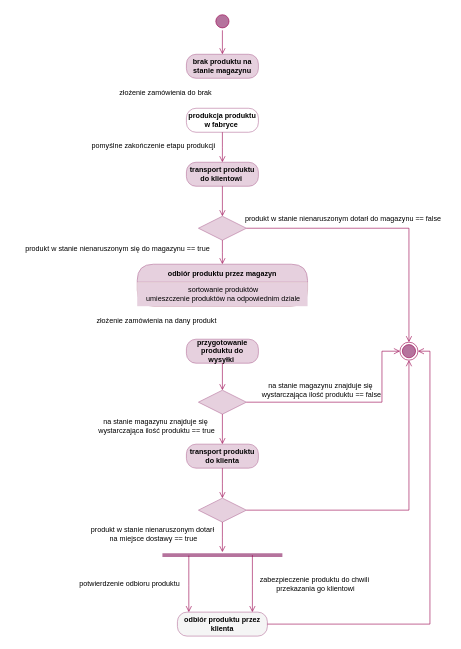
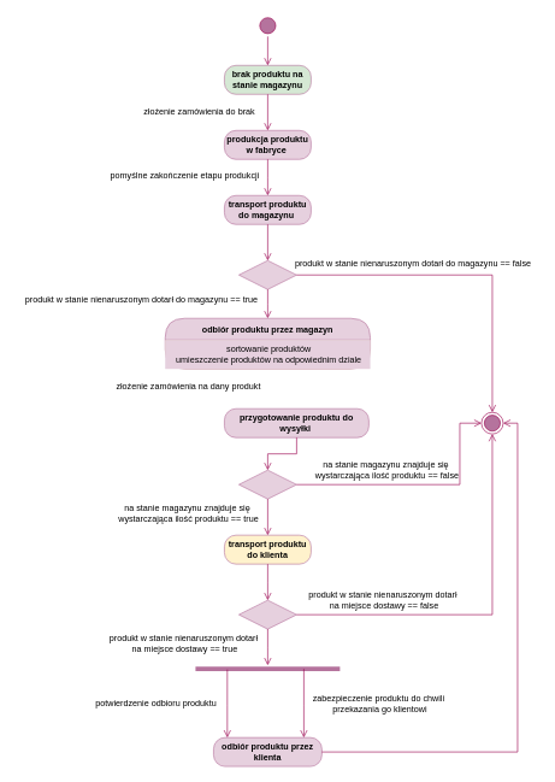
  <mxCell id="0" />
  <mxCell id="1" parent="0" />
- <mxCell id="2" value="&lt;b&gt;brak produktu na stanie magazynu&lt;/b&gt;" style="rounded=1;whiteSpace=wrap;html=1;arcSize=40;fontColor=#000000;fillColor=#E6D0DE;strokeColor=#B5739D;" vertex="1" parent="1"><mxGeometry x="310" y="90" width="120" height="40" as="geometry" /></mxCell>
+ <mxCell id="2" value="&lt;b&gt;brak produktu na stanie magazynu&lt;/b&gt;" style="rounded=1;whiteSpace=wrap;html=1;arcSize=40;fontColor=#000000;fillColor=#d5e8d4;strokeColor=#B5739D;" vertex="1" parent="1"><mxGeometry x="310" y="90" width="120" height="40" as="geometry" /></mxCell>
  <mxCell id="3" value="" style="ellipse;html=1;shape=startState;fillColor=#B5739D;strokeColor=#99004D;" vertex="1" parent="1"><mxGeometry x="355" y="20" width="30" height="30" as="geometry" /></mxCell>
  <mxCell id="4" value="" style="edgeStyle=orthogonalEdgeStyle;html=1;verticalAlign=bottom;endArrow=open;endSize=8;strokeColor=#99004D;rounded=0;entryX=0.5;entryY=0;entryDx=0;entryDy=0;exitX=0.5;exitY=1;exitDx=0;exitDy=0;" edge="1" parent="1" source="3" target="2"><mxGeometry relative="1" as="geometry"><mxPoint x="286" y="100" as="targetPoint" /><mxPoint x="286" y="70" as="sourcePoint" /></mxGeometry></mxCell>
- <mxCell id="5" value="&lt;b&gt;produkcja produktu w fabryce&amp;nbsp;&lt;/b&gt;" style="rounded=1;whiteSpace=wrap;html=1;arcSize=40;fontColor=#000000;fillColor=#ffffff;strokeColor=#B5739D;" vertex="1" parent="1"><mxGeometry x="310" y="180" width="120" height="40" as="geometry" /></mxCell>
+ <mxCell id="5" value="&lt;b&gt;produkcja produktu w fabryce&amp;nbsp;&lt;/b&gt;" style="rounded=1;whiteSpace=wrap;html=1;arcSize=40;fontColor=#000000;fillColor=#E6D0DE;strokeColor=#B5739D;" vertex="1" parent="1"><mxGeometry x="310" y="180" width="120" height="40" as="geometry" /></mxCell>
+ <mxCell id="6" value="" style="edgeStyle=orthogonalEdgeStyle;html=1;verticalAlign=bottom;endArrow=open;endSize=8;strokeColor=#99004D;rounded=0;entryX=0.5;entryY=0;entryDx=0;entryDy=0;exitX=0.5;exitY=1;exitDx=0;exitDy=0;" edge="1" parent="1" source="2" target="5"><mxGeometry relative="1" as="geometry"><mxPoint x="366" y="200" as="targetPoint" /><mxPoint x="366" y="160" as="sourcePoint" /></mxGeometry></mxCell>
  <mxCell id="7" value="złożenie zamówienia do brak" style="text;html=1;align=center;verticalAlign=middle;resizable=0;points=[];autosize=1;strokeColor=none;fillColor=none;" vertex="1" parent="1"><mxGeometry x="180" y="140" width="190" height="30" as="geometry" /></mxCell>
  <mxCell id="8" value="" style="edgeStyle=orthogonalEdgeStyle;html=1;verticalAlign=bottom;endArrow=open;endSize=8;strokeColor=#99004D;rounded=0;exitX=0.5;exitY=1;exitDx=0;exitDy=0;" edge="1" parent="1" source="5"><mxGeometry relative="1" as="geometry"><mxPoint x="370" y="270" as="targetPoint" /><mxPoint x="356" y="250" as="sourcePoint" /></mxGeometry></mxCell>
- <mxCell id="9" value="&lt;b&gt;transport produktu do klientowi&amp;nbsp;&lt;/b&gt;" style="rounded=1;whiteSpace=wrap;html=1;arcSize=40;fontColor=#000000;fillColor=#E6D0DE;strokeColor=#B5739D;" vertex="1" parent="1"><mxGeometry x="310" y="270" width="120" height="40" as="geometry" /></mxCell>
+ <mxCell id="9" value="&lt;b&gt;transport produktu do magazynu&amp;nbsp;&lt;/b&gt;" style="rounded=1;whiteSpace=wrap;html=1;arcSize=40;fontColor=#000000;fillColor=#E6D0DE;strokeColor=#B5739D;" vertex="1" parent="1"><mxGeometry x="310" y="270" width="120" height="40" as="geometry" /></mxCell>
  <mxCell id="10" value="pomyślne zakończenie etapu produkcji" style="text;html=1;align=center;verticalAlign=middle;resizable=0;points=[];autosize=1;strokeColor=none;fillColor=none;" vertex="1" parent="1"><mxGeometry x="140" y="228" width="230" height="30" as="geometry" /></mxCell>
  <mxCell id="11" value="" style="rhombus;whiteSpace=wrap;html=1;fontColor=#000000;fillColor=#E6D0DE;strokeColor=#B5739D;" vertex="1" parent="1"><mxGeometry x="330" y="360" width="80" height="40" as="geometry" /></mxCell>
  <mxCell id="12" value="" style="edgeStyle=orthogonalEdgeStyle;html=1;verticalAlign=bottom;endArrow=open;endSize=8;strokeColor=#99004D;rounded=0;entryX=0.5;entryY=0;entryDx=0;entryDy=0;exitX=0.5;exitY=1;exitDx=0;exitDy=0;" edge="1" parent="1" source="9" target="11"><mxGeometry relative="1" as="geometry"><mxPoint x="366" y="370" as="targetPoint" /><mxPoint x="366" y="330" as="sourcePoint" /></mxGeometry></mxCell>
  <mxCell id="13" value="" style="ellipse;html=1;shape=endState;fillColor=#B5739D;strokeColor=#99004D;" vertex="1" parent="1"><mxGeometry x="666" y="570" width="30" height="30" as="geometry" /></mxCell>
  <mxCell id="14" value="" style="edgeStyle=orthogonalEdgeStyle;html=1;verticalAlign=bottom;endArrow=open;endSize=8;strokeColor=#99004D;rounded=0;entryX=0.5;entryY=0;entryDx=0;entryDy=0;exitX=1;exitY=0.5;exitDx=0;exitDy=0;" edge="1" parent="1" source="11" target="13"><mxGeometry relative="1" as="geometry"><mxPoint x="516" y="410" as="targetPoint" /><mxPoint x="516" y="370" as="sourcePoint" /></mxGeometry></mxCell>
  <mxCell id="15" value="produkt w stanie nienaruszonym dotarł do magazynu == false" style="text;html=1;align=center;verticalAlign=middle;resizable=0;points=[];autosize=1;strokeColor=none;fillColor=none;" vertex="1" parent="1"><mxGeometry x="396" y="350" width="350" height="30" as="geometry" /></mxCell>
  <mxCell id="16" value="" style="edgeStyle=orthogonalEdgeStyle;html=1;verticalAlign=bottom;endArrow=open;endSize=8;strokeColor=#99004D;rounded=0;exitX=0.5;exitY=1;exitDx=0;exitDy=0;" edge="1" parent="1" source="11"><mxGeometry relative="1" as="geometry"><mxPoint x="370" y="440" as="targetPoint" /><mxPoint x="246" y="400" as="sourcePoint" /></mxGeometry></mxCell>
- <mxCell id="17" value="produkt w stanie nienaruszonym się do magazynu == true" style="text;html=1;align=center;verticalAlign=middle;resizable=0;points=[];autosize=1;strokeColor=none;fillColor=none;" vertex="1" parent="1"><mxGeometry x="20" y="400" width="350" height="30" as="geometry" /></mxCell>
- <mxCell id="18" value="&lt;b&gt;przygotowanie produktu do wysyłki&amp;nbsp;&lt;/b&gt;" style="rounded=1;whiteSpace=wrap;html=1;arcSize=40;fontColor=#000000;fillColor=#E6D0DE;strokeColor=#B5739D;" vertex="1" parent="1"><mxGeometry x="310" y="565" width="120" height="40" as="geometry" /></mxCell>
+ <mxCell id="17" value="produkt w stanie nienaruszonym dotarł do magazynu == true" style="text;html=1;align=center;verticalAlign=middle;resizable=0;points=[];autosize=1;strokeColor=none;fillColor=none;" vertex="1" parent="1"><mxGeometry x="20" y="400" width="350" height="30" as="geometry" /></mxCell>
+ <mxCell id="18" value="&lt;b&gt;przygotowanie produktu do wysyłki&amp;nbsp;&lt;/b&gt;" style="rounded=1;whiteSpace=wrap;html=1;arcSize=40;fontColor=#000000;fillColor=#E6D0DE;strokeColor=#B5739D;" vertex="1" parent="1"><mxGeometry x="310" y="565" width="200" height="40" as="geometry" /></mxCell>
  <mxCell id="19" value="złożenie zamówienia na dany produkt" style="text;html=1;align=center;verticalAlign=middle;resizable=0;points=[];autosize=1;strokeColor=none;fillColor=none;" vertex="1" parent="1"><mxGeometry x="150" y="520" width="220" height="30" as="geometry" /></mxCell>
  <mxCell id="20" value="" style="rhombus;whiteSpace=wrap;html=1;fontColor=#000000;fillColor=#E6D0DE;strokeColor=#B5739D;" vertex="1" parent="1"><mxGeometry x="330" y="650" width="80" height="40" as="geometry" /></mxCell>
  <mxCell id="21" value="" style="edgeStyle=orthogonalEdgeStyle;html=1;verticalAlign=bottom;endArrow=open;endSize=8;strokeColor=#99004D;rounded=0;entryX=0.5;entryY=0;entryDx=0;entryDy=0;exitX=0.5;exitY=1;exitDx=0;exitDy=0;" edge="1" parent="1" source="18" target="20"><mxGeometry relative="1" as="geometry"><mxPoint x="446" y="670" as="targetPoint" /><mxPoint x="446" y="630" as="sourcePoint" /></mxGeometry></mxCell>
  <mxCell id="22" value="" style="edgeStyle=orthogonalEdgeStyle;html=1;verticalAlign=bottom;endArrow=open;endSize=8;strokeColor=#99004D;rounded=0;entryX=0;entryY=0.5;entryDx=0;entryDy=0;exitX=1;exitY=0.5;exitDx=0;exitDy=0;" edge="1" parent="1" source="20" target="13"><mxGeometry relative="1" as="geometry"><mxPoint x="446" y="690" as="targetPoint" /><mxPoint x="446" y="650" as="sourcePoint" /><Array as="points"><mxPoint x="636" y="670" /><mxPoint x="636" y="585" /></Array></mxGeometry></mxCell>
  <mxCell id="23" value="na stanie magazynu znajduje się&amp;nbsp;&lt;div&gt;wystarczająca ilość produktu == false&lt;/div&gt;" style="text;html=1;align=center;verticalAlign=middle;resizable=0;points=[];autosize=1;strokeColor=none;fillColor=none;" vertex="1" parent="1"><mxGeometry x="425" y="630" width="220" height="40" as="geometry" /></mxCell>
- <mxCell id="24" value="&lt;b&gt;transport produktu do klienta&lt;/b&gt;" style="rounded=1;whiteSpace=wrap;html=1;arcSize=40;fontColor=#000000;fillColor=#E6D0DE;strokeColor=#B5739D;" vertex="1" parent="1"><mxGeometry x="310" y="740" width="120" height="40" as="geometry" /></mxCell>
+ <mxCell id="24" value="&lt;b&gt;transport produktu do klienta&lt;/b&gt;" style="rounded=1;whiteSpace=wrap;html=1;arcSize=40;fontColor=#000000;fillColor=#fff2cc;strokeColor=#B5739D;" vertex="1" parent="1"><mxGeometry x="310" y="740" width="120" height="40" as="geometry" /></mxCell>
  <mxCell id="25" value="" style="edgeStyle=orthogonalEdgeStyle;html=1;verticalAlign=bottom;endArrow=open;endSize=8;strokeColor=#99004D;rounded=0;entryX=0.5;entryY=0;entryDx=0;entryDy=0;exitX=0.5;exitY=1;exitDx=0;exitDy=0;" edge="1" parent="1" source="20" target="24"><mxGeometry relative="1" as="geometry"><mxPoint x="296" y="735" as="targetPoint" /><mxPoint x="296" y="690" as="sourcePoint" /></mxGeometry></mxCell>
  <mxCell id="26" value="na stanie magazynu znajduje się&amp;nbsp;&lt;div&gt;wystarczająca ilość produktu == true&lt;/div&gt;" style="text;html=1;align=center;verticalAlign=middle;resizable=0;points=[];autosize=1;strokeColor=none;fillColor=none;" vertex="1" parent="1"><mxGeometry x="150" y="690" width="220" height="40" as="geometry" /></mxCell>
  <mxCell id="27" value="" style="rhombus;whiteSpace=wrap;html=1;fontColor=#000000;fillColor=#E6D0DE;strokeColor=#B5739D;" vertex="1" parent="1"><mxGeometry x="330" y="830" width="80" height="40" as="geometry" /></mxCell>
  <mxCell id="28" value="" style="edgeStyle=orthogonalEdgeStyle;html=1;verticalAlign=bottom;endArrow=open;endSize=8;strokeColor=#99004D;rounded=0;exitX=0.5;exitY=1;exitDx=0;exitDy=0;" edge="1" parent="1" source="24"><mxGeometry relative="1" as="geometry"><mxPoint x="370" y="830" as="targetPoint" /><mxPoint x="366" y="820" as="sourcePoint" /></mxGeometry></mxCell>
  <mxCell id="29" value="" style="edgeStyle=orthogonalEdgeStyle;html=1;verticalAlign=bottom;endArrow=open;endSize=8;strokeColor=#99004D;rounded=0;entryX=0.5;entryY=1;entryDx=0;entryDy=0;exitX=1;exitY=0.5;exitDx=0;exitDy=0;" edge="1" parent="1" source="27" target="13"><mxGeometry relative="1" as="geometry"><mxPoint x="566" y="845" as="targetPoint" /><mxPoint x="566" y="800" as="sourcePoint" /></mxGeometry></mxCell>
+ <mxCell id="30" value="produkt w stanie nienaruszonym dotarł&amp;nbsp;&lt;div&gt;na miejsce dostawy == false&lt;/div&gt;" style="text;html=1;align=center;verticalAlign=middle;resizable=0;points=[];autosize=1;strokeColor=none;fillColor=none;" vertex="1" parent="1"><mxGeometry x="416" y="810" width="230" height="40" as="geometry" /></mxCell>
  <mxCell id="31" value="" style="edgeStyle=orthogonalEdgeStyle;html=1;verticalAlign=bottom;endArrow=open;endSize=8;strokeColor=#99004D;rounded=0;exitX=0.5;exitY=1;exitDx=0;exitDy=0;" edge="1" parent="1" source="27"><mxGeometry relative="1" as="geometry"><mxPoint x="370" y="920" as="targetPoint" /><mxPoint x="366" y="910" as="sourcePoint" /></mxGeometry></mxCell>
- <mxCell id="32" value="&lt;b&gt;odbiór produktu przez klienta&lt;/b&gt;" style="rounded=1;whiteSpace=wrap;html=1;arcSize=40;fontColor=#000000;fillColor=#f5f5f5;strokeColor=#B5739D;" vertex="1" parent="1"><mxGeometry x="295" y="1020" width="150" height="40" as="geometry" /></mxCell>
+ <mxCell id="32" value="&lt;b&gt;odbiór produktu przez klienta&lt;/b&gt;" style="rounded=1;whiteSpace=wrap;html=1;arcSize=40;fontColor=#000000;fillColor=#E6D0DE;strokeColor=#B5739D;" vertex="1" parent="1"><mxGeometry x="295" y="1020" width="150" height="40" as="geometry" /></mxCell>
  <mxCell id="33" value="produkt w stanie nienaruszonym dotarł&amp;nbsp;&lt;div&gt;na miejsce dostawy == true&lt;/div&gt;" style="text;html=1;align=center;verticalAlign=middle;resizable=0;points=[];autosize=1;strokeColor=none;fillColor=none;" vertex="1" parent="1"><mxGeometry x="140" y="870" width="230" height="40" as="geometry" /></mxCell>
  <mxCell id="34" value="" style="edgeStyle=orthogonalEdgeStyle;html=1;verticalAlign=bottom;endArrow=open;endSize=8;strokeColor=#99004D;rounded=0;exitX=1;exitY=0.5;exitDx=0;exitDy=0;entryX=1;entryY=0.5;entryDx=0;entryDy=0;" edge="1" parent="1" source="32" target="13"><mxGeometry relative="1" as="geometry"><mxPoint x="719" y="583.5" as="targetPoint" /><mxPoint x="456" y="936" as="sourcePoint" /><Array as="points"><mxPoint x="716" y="1040" /><mxPoint x="716" y="585" /></Array></mxGeometry></mxCell>
  <mxCell id="35" value="odbiór produktu przez magazyn" style="swimlane;fontStyle=1;align=center;verticalAlign=middle;childLayout=stackLayout;horizontal=1;startSize=30;horizontalStack=0;resizeParent=0;resizeLast=1;container=0;fontColor=#000000;collapsible=0;rounded=1;arcSize=30;strokeColor=#B5739D;fillColor=#E6D0DE;swimlaneFillColor=#ffffc0;dropTarget=0;" vertex="1" parent="1"><mxGeometry x="228" y="440" width="284" height="70" as="geometry" /></mxCell>
  <mxCell id="36" value="&amp;nbsp;sortowanie produktów&lt;div&gt;&amp;nbsp;umieszczenie produktów na odpowiednim dziale&lt;/div&gt;" style="text;html=1;strokeColor=none;fillColor=#E6D0DE;align=center;verticalAlign=middle;spacingLeft=4;spacingRight=4;whiteSpace=wrap;overflow=hidden;rotatable=0;fontColor=#000000;" vertex="1" parent="35"><mxGeometry y="30" width="284" height="40" as="geometry" /></mxCell>
  <mxCell id="37" value="" style="shape=line;html=1;strokeWidth=6;strokeColor=#B5739D;fillColor=#B5739D;" vertex="1" parent="1"><mxGeometry x="270" y="920" width="200" height="10" as="geometry" /></mxCell>
  <mxCell id="38" value="" style="edgeStyle=orthogonalEdgeStyle;html=1;verticalAlign=bottom;endArrow=open;endSize=8;strokeColor=#99004D;rounded=0;exitX=0.22;exitY=0.58;exitDx=0;exitDy=0;exitPerimeter=0;" edge="1" parent="1" source="37"><mxGeometry relative="1" as="geometry"><mxPoint x="314" y="1020" as="targetPoint" /><mxPoint x="346" y="960" as="sourcePoint" /></mxGeometry></mxCell>
  <mxCell id="39" value="" style="edgeStyle=orthogonalEdgeStyle;html=1;verticalAlign=bottom;endArrow=open;endSize=8;strokeColor=#99004D;rounded=0;exitX=0.75;exitY=0.5;exitDx=0;exitDy=0;exitPerimeter=0;" edge="1" parent="1" source="37"><mxGeometry relative="1" as="geometry"><mxPoint x="420" y="1020" as="targetPoint" /><mxPoint x="416" y="960" as="sourcePoint" /><Array as="points" /></mxGeometry></mxCell>
  <mxCell id="40" value="potwierdzenie odbioru produktu" style="text;html=1;align=center;verticalAlign=middle;resizable=0;points=[];autosize=1;strokeColor=none;fillColor=none;" vertex="1" parent="1"><mxGeometry x="120" y="958" width="190" height="30" as="geometry" /></mxCell>
  <mxCell id="41" value="zabezpieczenie produktu do chwili&amp;nbsp;&lt;div&gt;przekazania go klientowi&lt;/div&gt;" style="text;html=1;align=center;verticalAlign=middle;resizable=0;points=[];autosize=1;strokeColor=none;fillColor=none;" vertex="1" parent="1"><mxGeometry x="420" y="953" width="210" height="40" as="geometry" /></mxCell>
